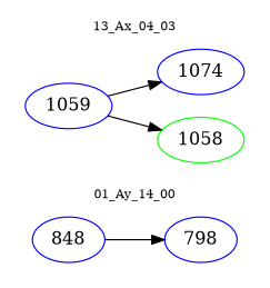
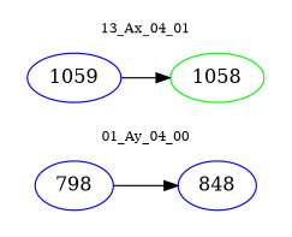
  digraph {
    rankdir=LR
    node [color=blue]
    edge [color=black]
    n1 [label=798]
    n2 [label=848]
    n3 [color=green label=1058]
    n4 [label=1059]
-   n5 [label=1074]
    subgraph cluster_1 {
      color=white
      fontsize=10
-     label="01_Ay_14_00"
+     label="01_Ay_04_00"
      n1
      n2
    }
    subgraph cluster_2 {
      color=white
      fontsize=10
-     label="13_Ax_04_03"
+     label="13_Ax_04_01"
      n3
      n4
-     n5
    }
-   n2 -> n1
+   n1 -> n2
    n4 -> n3
-   n4 -> n5
  }
